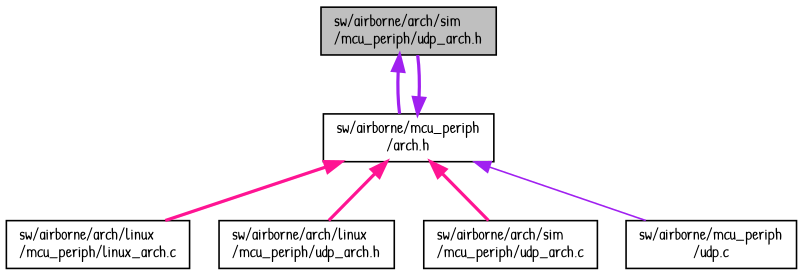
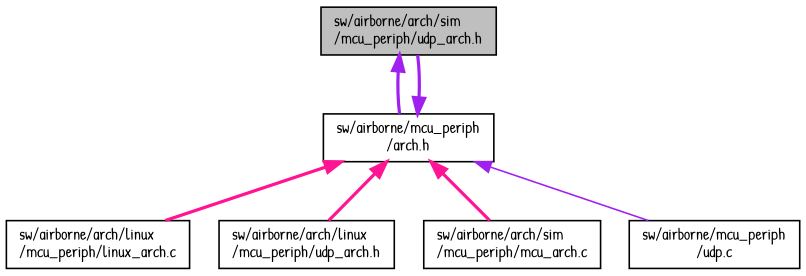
  digraph {
    fontname="Patrick Hand"
    node [color=black fillcolor=white fontname="Patrick Hand" fontsize=10 shape=record style=filled]
    edge [color=purple dir=back fontname="Patrick Hand" fontsize=10 labelfontname=FreeSans labelfontsize=10 style=bold]
    n1 [fillcolor=grey75 fontcolor=black height=0.2 label="sw/airborne/arch/sim\l/mcu_periph/udp_arch.h" width=0.4]
    n2 [height=0.2 label="sw/airborne/mcu_periph\l/arch.h" width=0.4]
    n3 [height=0.2 label="sw/airborne/arch/linux\l/mcu_periph/linux_arch.c" width=0.4]
    n4 [height=0.2 label="sw/airborne/arch/linux\l/mcu_periph/udp_arch.h" width=0.4]
-   n5 [height=0.2 label="sw/airborne/arch/sim\l/mcu_periph/udp_arch.c" width=0.4]
+   n5 [height=0.2 label="sw/airborne/arch/sim\l/mcu_periph/mcu_arch.c" width=0.4]
    n6 [height=0.2 label="sw/airborne/mcu_periph\l/udp.c" width=0.4]
    n1 -> n2
    n2 -> n1
    n2 -> n3 [color=deeppink]
    n2 -> n4 [color=deeppink]
    n2 -> n5 [color=deeppink]
    n2 -> n6 [style=solid]
  }
